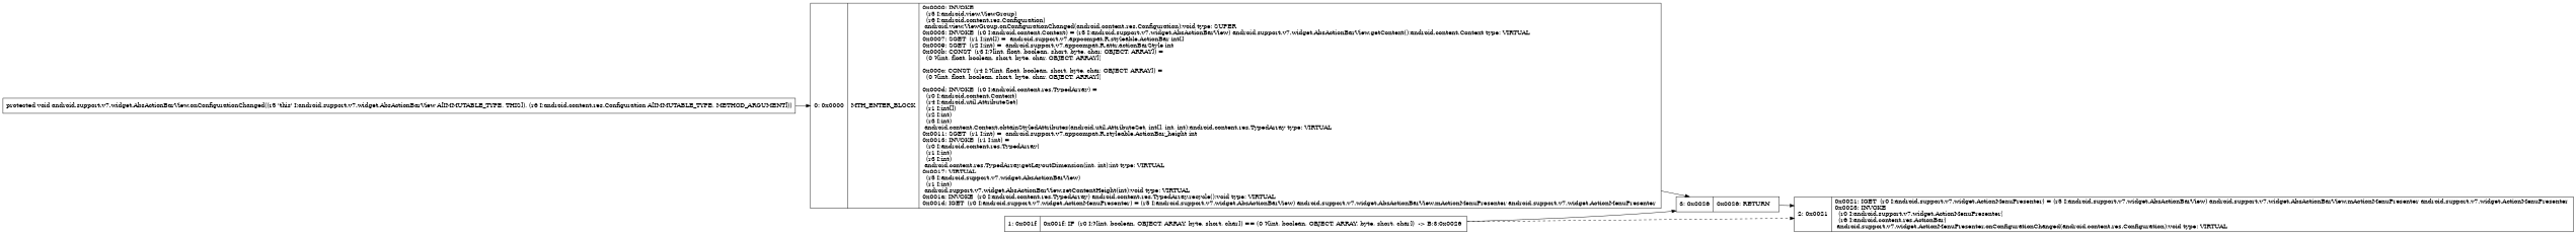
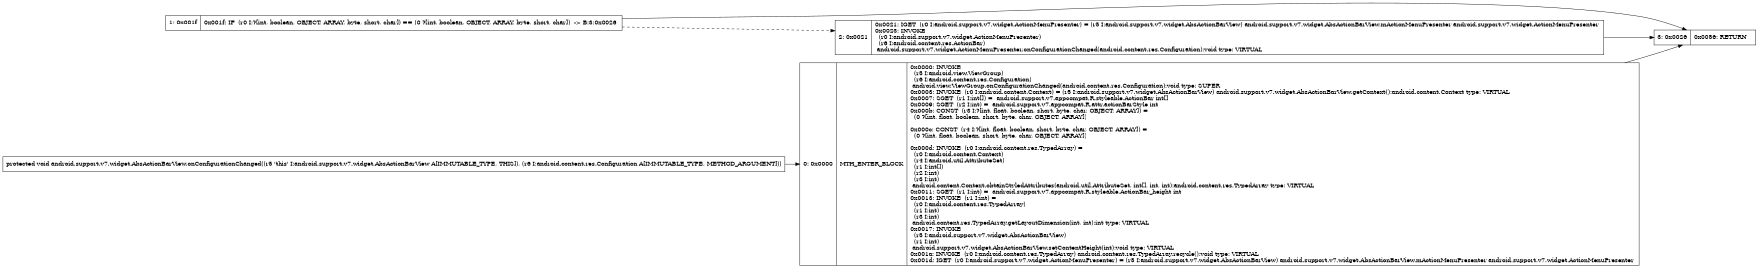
  digraph {
    rankdir=LR
    node [shape=record]
-   n1 [label="{0\:\ 0x0000|MTH_ENTER_BLOCK\l|0x0000: INVOKE  \l  (r5 I:android.view.ViewGroup)\l  (r6 I:android.content.res.Configuration)\l android.view.ViewGroup.onConfigurationChanged(android.content.res.Configuration):void type: SUPER \l0x0003: INVOKE  (r0 I:android.content.Context) = (r5 I:android.support.v7.widget.AbsActionBarView) android.support.v7.widget.AbsActionBarView.getContext():android.content.Context type: VIRTUAL \l0x0007: SGET  (r1 I:int[]) =  android.support.v7.appcompat.R.styleable.ActionBar int[] \l0x0009: SGET  (r2 I:int) =  android.support.v7.appcompat.R.attr.actionBarStyle int \l0x000b: CONST  (r3 I:?[int, float, boolean, short, byte, char, OBJECT, ARRAY]) = \l  (0 ?[int, float, boolean, short, byte, char, OBJECT, ARRAY])\l \l0x000c: CONST  (r4 I:?[int, float, boolean, short, byte, char, OBJECT, ARRAY]) = \l  (0 ?[int, float, boolean, short, byte, char, OBJECT, ARRAY])\l \l0x000d: INVOKE  (r0 I:android.content.res.TypedArray) = \l  (r0 I:android.content.Context)\l  (r4 I:android.util.AttributeSet)\l  (r1 I:int[])\l  (r2 I:int)\l  (r3 I:int)\l android.content.Context.obtainStyledAttributes(android.util.AttributeSet, int[], int, int):android.content.res.TypedArray type: VIRTUAL \l0x0011: SGET  (r1 I:int) =  android.support.v7.appcompat.R.styleable.ActionBar_height int \l0x0013: INVOKE  (r1 I:int) = \l  (r0 I:android.content.res.TypedArray)\l  (r1 I:int)\l  (r3 I:int)\l android.content.res.TypedArray.getLayoutDimension(int, int):int type: VIRTUAL \l0x0017: VIRTUAL  \l  (r5 I:android.support.v7.widget.AbsActionBarView)\l  (r1 I:int)\l android.support.v7.widget.AbsActionBarView.setContentHeight(int):void type: VIRTUAL \l0x001a: INVOKE  (r0 I:android.content.res.TypedArray) android.content.res.TypedArray.recycle():void type: VIRTUAL \l0x001d: IGET  (r0 I:android.support.v7.widget.ActionMenuPresenter) = (r5 I:android.support.v7.widget.AbsActionBarView) android.support.v7.widget.AbsActionBarView.mActionMenuPresenter android.support.v7.widget.ActionMenuPresenter \l}"]
-   n2 [label="{3\:\ 0x0026|0x0026: RETURN   \l}"]
+   n1 [label="{0\:\ 0x0000|MTH_ENTER_BLOCK\l|0x0000: INVOKE  \l  (r5 I:android.view.ViewGroup)\l  (r6 I:android.content.res.Configuration)\l android.view.ViewGroup.onConfigurationChanged(android.content.res.Configuration):void type: SUPER \l0x0003: INVOKE  (r0 I:android.content.Context) = (r5 I:android.support.v7.widget.AbsActionBarView) android.support.v7.widget.AbsActionBarView.getContext():android.content.Context type: VIRTUAL \l0x0007: SGET  (r1 I:int[]) =  android.support.v7.appcompat.R.styleable.ActionBar int[] \l0x0009: SGET  (r2 I:int) =  android.support.v7.appcompat.R.attr.actionBarStyle int \l0x000b: CONST  (r3 I:?[int, float, boolean, short, byte, char, OBJECT, ARRAY]) = \l  (0 ?[int, float, boolean, short, byte, char, OBJECT, ARRAY])\l \l0x000c: CONST  (r4 I:?[int, float, boolean, short, byte, char, OBJECT, ARRAY]) = \l  (0 ?[int, float, boolean, short, byte, char, OBJECT, ARRAY])\l \l0x000d: INVOKE  (r0 I:android.content.res.TypedArray) = \l  (r0 I:android.content.Context)\l  (r4 I:android.util.AttributeSet)\l  (r1 I:int[])\l  (r2 I:int)\l  (r3 I:int)\l android.content.Context.obtainStyledAttributes(android.util.AttributeSet, int[], int, int):android.content.res.TypedArray type: VIRTUAL \l0x0011: SGET  (r1 I:int) =  android.support.v7.appcompat.R.styleable.ActionBar_height int \l0x0013: INVOKE  (r1 I:int) = \l  (r0 I:android.content.res.TypedArray)\l  (r1 I:int)\l  (r3 I:int)\l android.content.res.TypedArray.getLayoutDimension(int, int):int type: VIRTUAL \l0x0017: INVOKE  \l  (r5 I:android.support.v7.widget.AbsActionBarView)\l  (r1 I:int)\l android.support.v7.widget.AbsActionBarView.setContentHeight(int):void type: VIRTUAL \l0x001a: INVOKE  (r0 I:android.content.res.TypedArray) android.content.res.TypedArray.recycle():void type: VIRTUAL \l0x001d: IGET  (r0 I:android.support.v7.widget.ActionMenuPresenter) = (r5 I:android.support.v7.widget.AbsActionBarView) android.support.v7.widget.AbsActionBarView.mActionMenuPresenter android.support.v7.widget.ActionMenuPresenter \l}"]
+   n2 [label="{3\:\ 0x0026|0x0056: RETURN   \l}"]
    n3 [label="{1\:\ 0x001f|0x001f: IF  (r0 I:?[int, boolean, OBJECT, ARRAY, byte, short, char]) == (0 ?[int, boolean, OBJECT, ARRAY, byte, short, char])  \-\> B:3:0x0026 \l}"]
    n4 [label="{2\:\ 0x0021|0x0021: IGET  (r0 I:android.support.v7.widget.ActionMenuPresenter) = (r5 I:android.support.v7.widget.AbsActionBarView) android.support.v7.widget.AbsActionBarView.mActionMenuPresenter android.support.v7.widget.ActionMenuPresenter \l0x0023: INVOKE  \l  (r0 I:android.support.v7.widget.ActionMenuPresenter)\l  (r6 I:android.content.res.ActionBar)\l android.support.v7.widget.ActionMenuPresenter.onConfigurationChanged(android.content.res.Configuration):void type: VIRTUAL \l}"]
    n5 [label="{protected void android.support.v7.widget.AbsActionBarView.onConfigurationChanged((r5 'this' I:android.support.v7.widget.AbsActionBarView A[IMMUTABLE_TYPE, THIS]), (r6 I:android.content.res.Configuration A[IMMUTABLE_TYPE, METHOD_ARGUMENT])) }"]
    n1 -> n2
    n3 -> n2
    n3 -> n4 [style=dashed]
-   n2 -> n4
+   n4 -> n2
    n5 -> n1
  }
